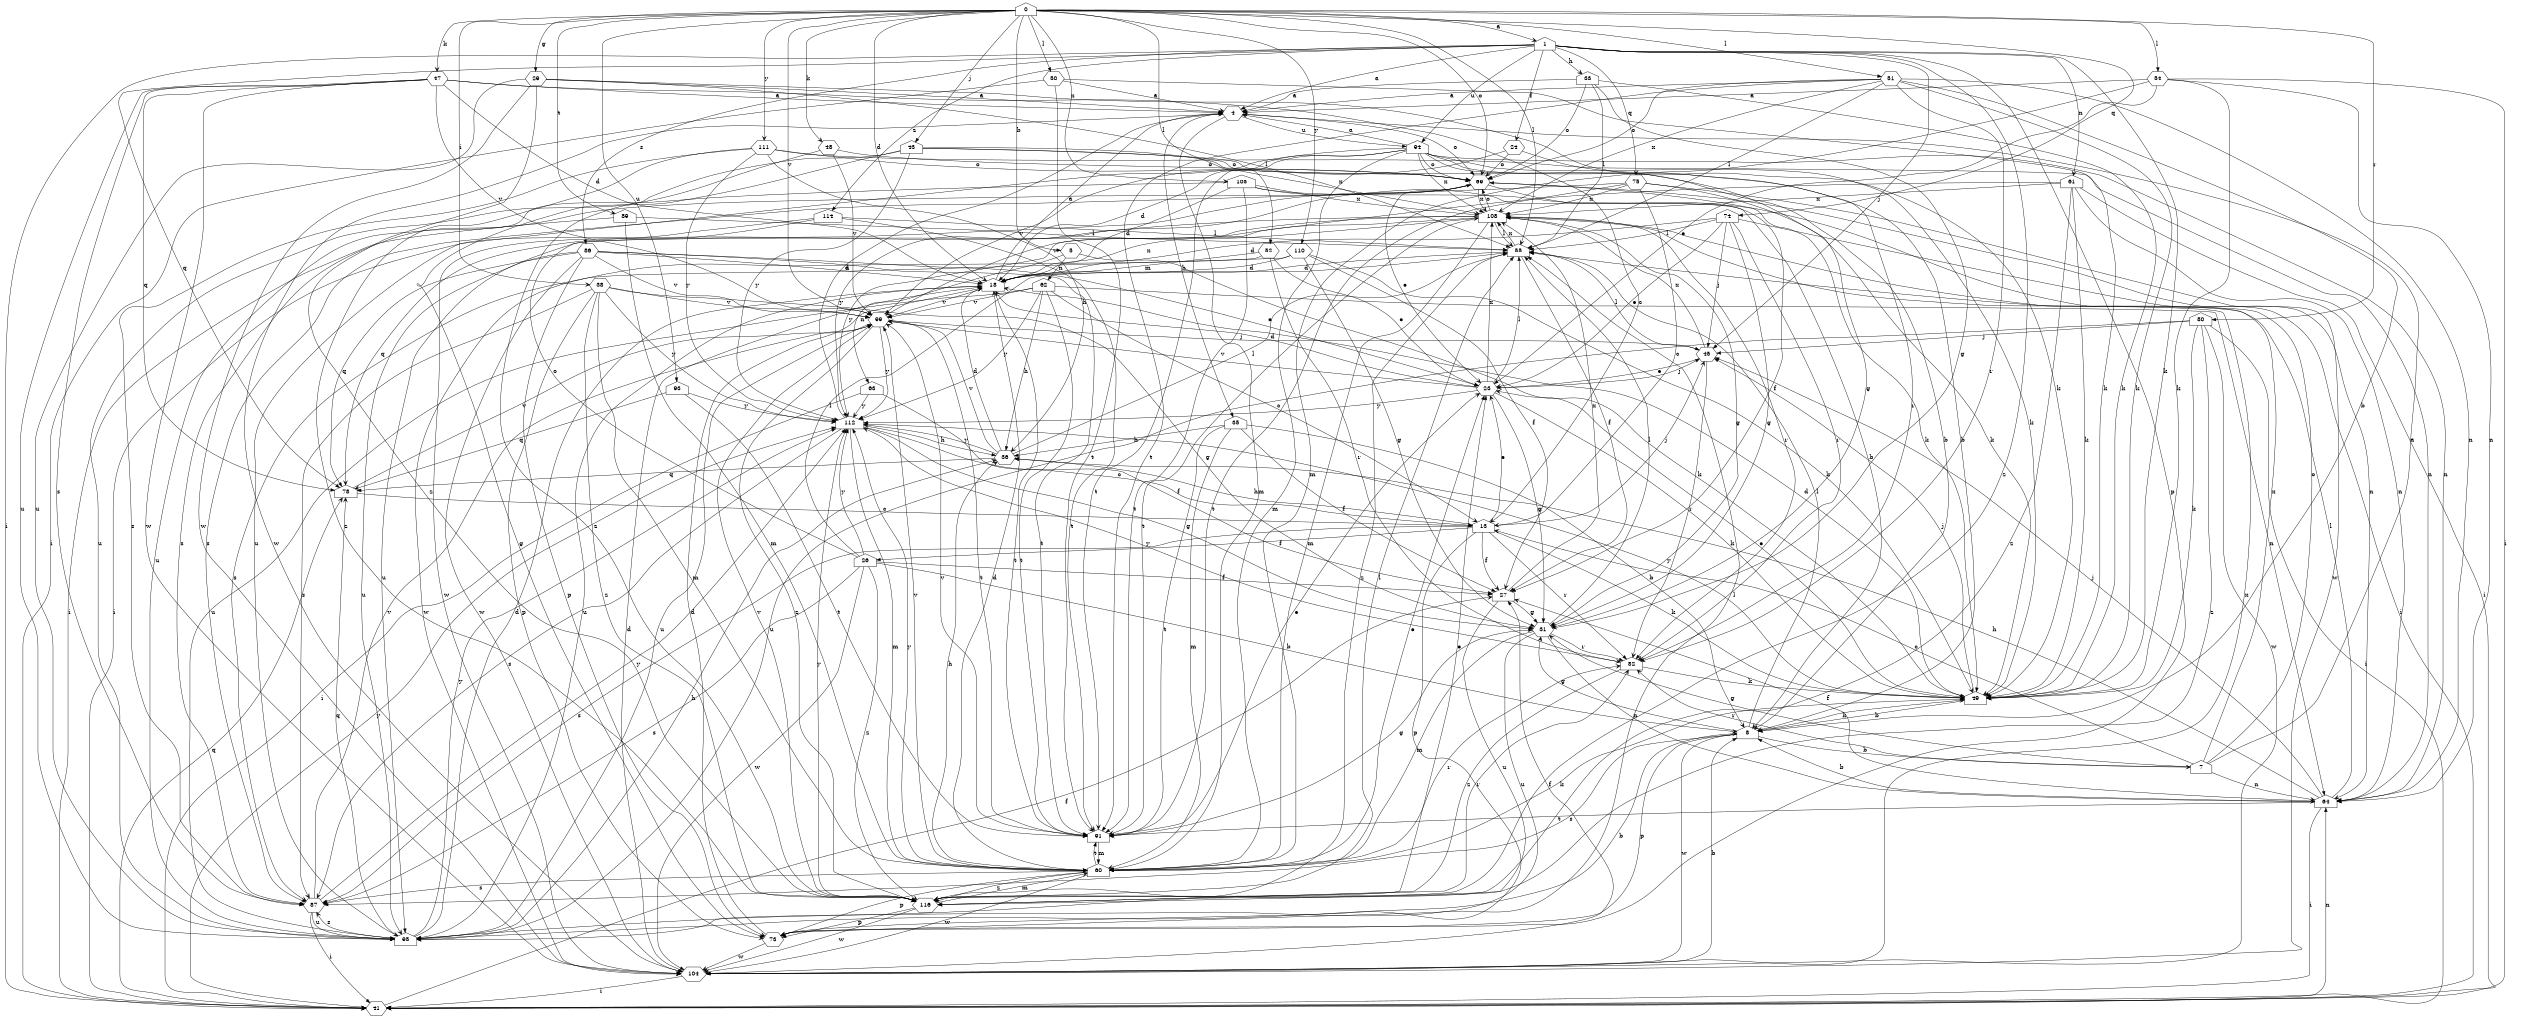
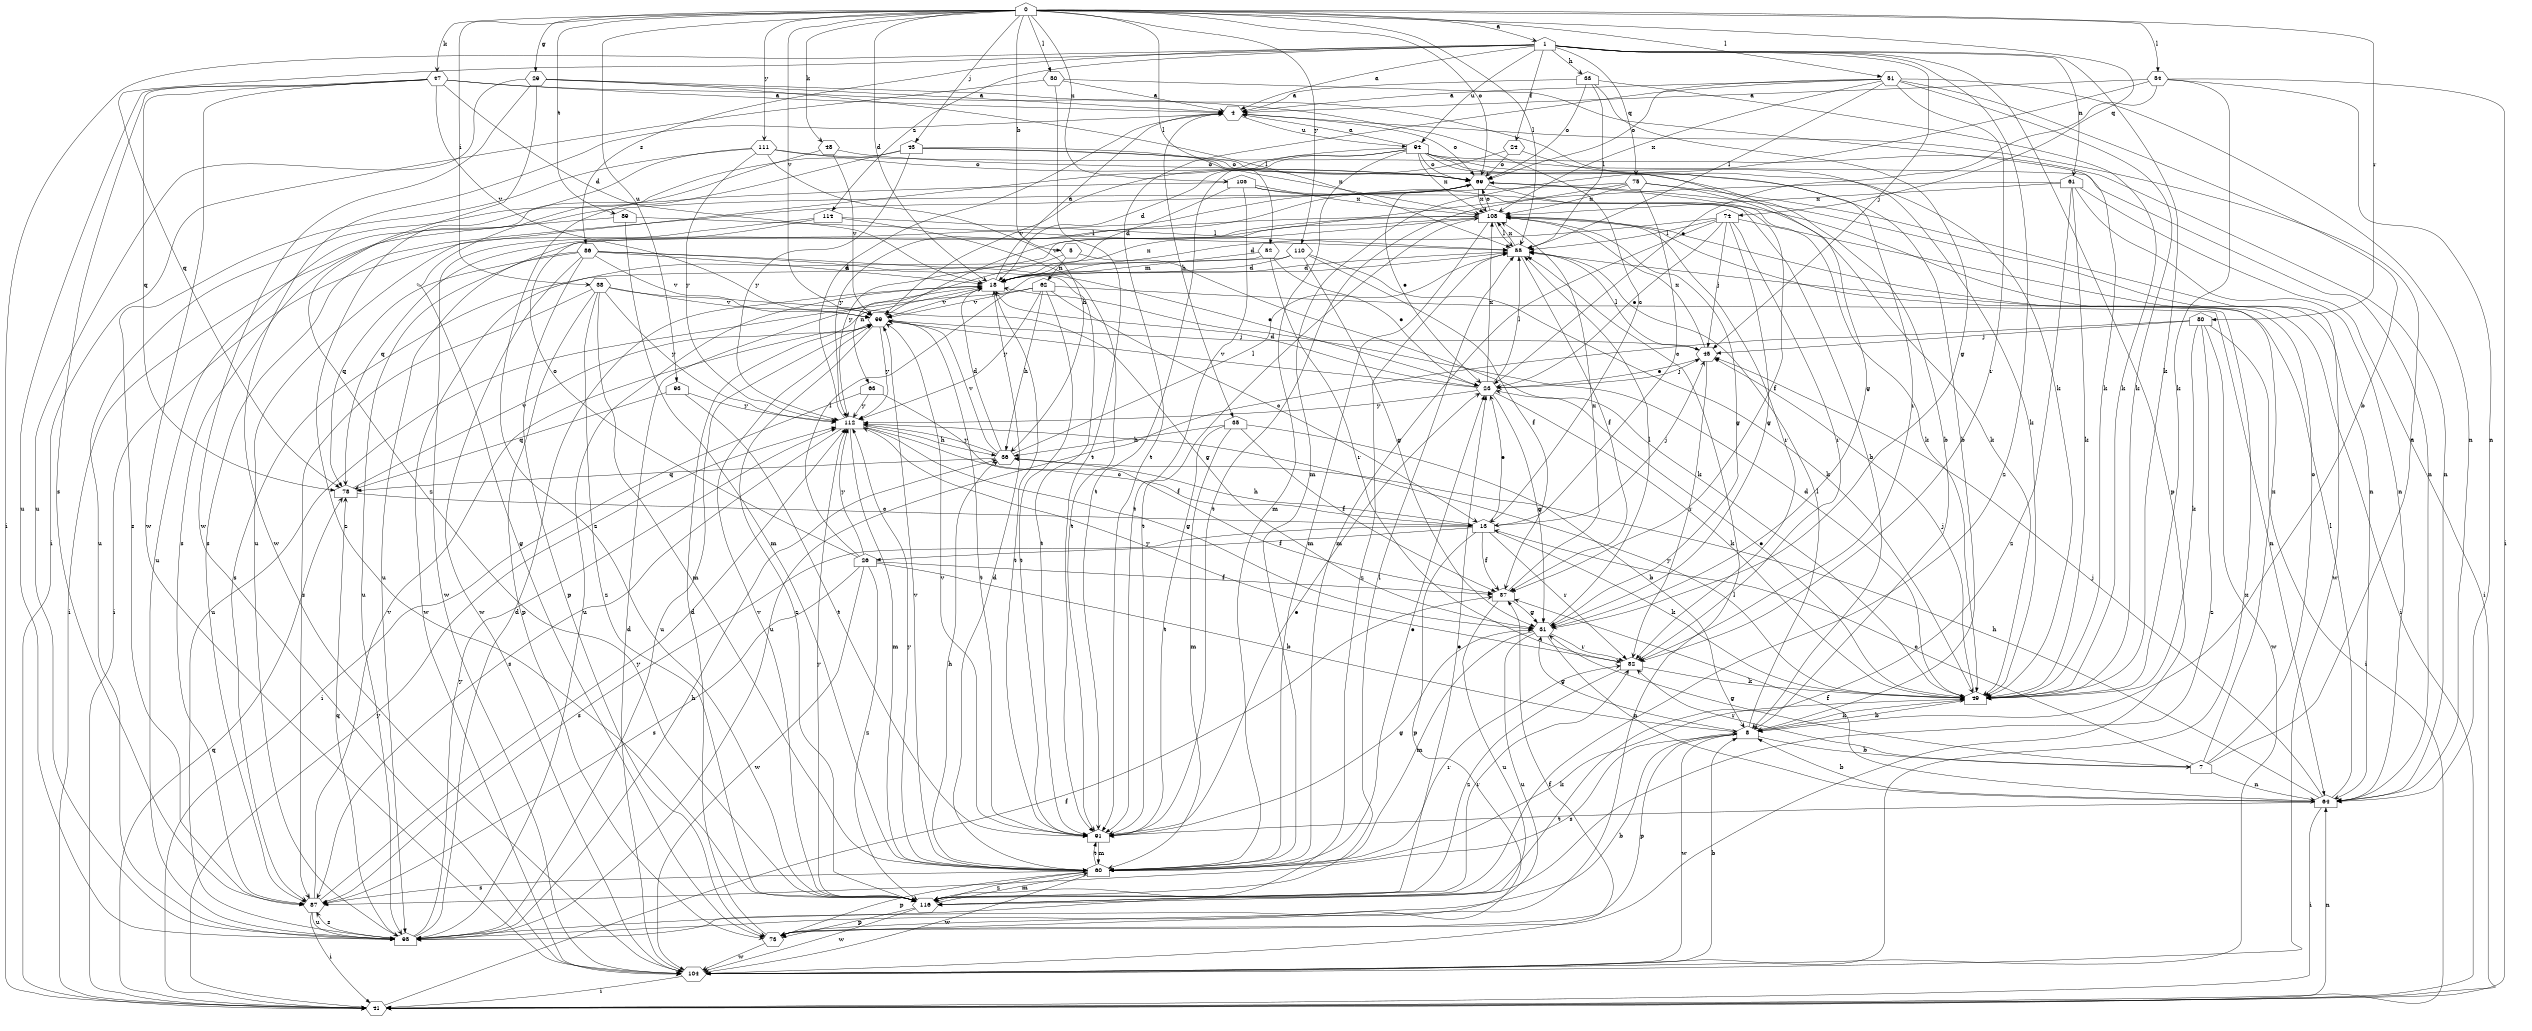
  strict digraph {
    node [shape=house]
    edge [arrowhead=normal]
    0
    1
    5 [shape=hexagon]
    18
    29 [shape=hexagon]
    38 [shape=hexagon]
    43
    47 [shape=hexagon]
    48 [shape=hexagon]
    50 [shape=hexagon]
    51 [shape=hexagon]
    52 [shape=hexagon]
    54 [shape=hexagon]
    55
    69 [shape=hexagon]
    74
    80
    89
    93
    99 [shape=hexagon]
    105
    110 [shape=hexagon]
    111 [shape=hexagon]
    4 [shape=hexagon]
    24 [shape=hexagon]
    33
    41 [shape=hexagon]
    45 [shape=hexagon]
    49
    61
    73 [shape=hexagon]
    75 [shape=hexagon]
    78
    86 [shape=hexagon]
    94
    114
    116 [shape=hexagon]
    62
    63
    108
    91
    95
    104 [shape=hexagon]
    31 [shape=hexagon]
    87 [shape=hexagon]
    112
    60
    8
    13
    64
    82
    23 [shape=hexagon]
-   27
+   27 [label=37]
    36 [shape=hexagon]
    35
    7
    26
    0 -> 1 [arrowhead=vee label=a]
    0 -> 5 [label=b]
    0 -> 18 [arrowhead=vee label=d]
    0 -> 29 [label=g]
    0 -> 38 [arrowhead=vee label=i]
    0 -> 43 [label=j]
    0 -> 47 [arrowhead=vee label=k]
    0 -> 48 [arrowhead=vee label=k]
    0 -> 50 [label=l]
    0 -> 51 [label=l]
    0 -> 52 [label=l]
    0 -> 54 [label=l]
    0 -> 55 [arrowhead=vee label=l]
    0 -> 69 [arrowhead=vee label=o]
    0 -> 74 [label=q]
    0 -> 80 [label=r]
    0 -> 89 [arrowhead=vee label=t]
    0 -> 93 [label=u]
    0 -> 99 [label=v]
    0 -> 105 [arrowhead=vee label=x]
    0 -> 110 [label=y]
    0 -> 111 [arrowhead=vee label=y]
    1 -> 4 [label=a]
    1 -> 24 [arrowhead=vee label=f]
    1 -> 33 [arrowhead=vee label=h]
    1 -> 41 [arrowhead=vee label=i]
    1 -> 45 [label=j]
    1 -> 49 [arrowhead=vee label=k]
    1 -> 61 [arrowhead=vee label=n]
    1 -> 73 [arrowhead=vee label=p]
    1 -> 75 [arrowhead=vee label=q]
    1 -> 78 [label=q]
    1 -> 86 [label=s]
    1 -> 94 [label=u]
    1 -> 114 [label=z]
    1 -> 116 [arrowhead=vee label=z]
    5 -> 49 [label=k]
    5 -> 62 [label=n]
    5 -> 63 [label=n]
    18 -> 99 [label=v]
    18 -> 4 [label=a]
    18 -> 108 [arrowhead=vee label=x]
    18 -> 91 [arrowhead=vee label=t]
    18 -> 95 [label=u]
    29 -> 55 [label=l]
    29 -> 4 [label=a]
    29 -> 49 [label=k]
    29 -> 116 [arrowhead=vee label=z]
    29 -> 95 [arrowhead=vee label=u]
    29 -> 104 [arrowhead=vee label=w]
    38 -> 99 [label=v]
    38 -> 73 [arrowhead=vee label=p]
    38 -> 116 [label=z]
    38 -> 31 [label=g]
    38 -> 87 [arrowhead=vee label=s]
    38 -> 112 [arrowhead=vee label=y]
    38 -> 60 [label=m]
    43 -> 69 [arrowhead=vee label=o]
    43 -> 116 [arrowhead=vee label=z]
    43 -> 108 [arrowhead=vee label=x]
    43 -> 95 [label=u]
    43 -> 112 [label=y]
    43 -> 8 [arrowhead=vee label=b]
    47 -> 18 [arrowhead=vee label=d]
    47 -> 99 [arrowhead=vee label=v]
    47 -> 4 [label=a]
    47 -> 78 [label=q]
    47 -> 95 [label=u]
    47 -> 104 [arrowhead=vee label=w]
    47 -> 87 [label=s]
    47 -> 13 [arrowhead=vee label=c]
    48 -> 69 [label=o]
    48 -> 99 [arrowhead=vee label=v]
    48 -> 73 [label=g]
    50 -> 4 [arrowhead=vee label=a]
    50 -> 41 [arrowhead=vee label=i]
    50 -> 49 [label=k]
-   50 -> 91 [arrowhead=vee label=t]
+   50 -> 91 [label=t]
    51 -> 55 [label=l]
    51 -> 69 [label=o]
    51 -> 4 [arrowhead=vee label=a]
    51 -> 49 [arrowhead=vee label=k]
    51 -> 108 [arrowhead=vee label=x]
    51 -> 91 [label=t]
    51 -> 8 [label=b]
    51 -> 64 [arrowhead=vee label=n]
    51 -> 82 [arrowhead=vee label=r]
    52 -> 18 [label=m]
    52 -> 104 [arrowhead=vee label=w]
    52 -> 82 [arrowhead=vee label=r]
    52 -> 23 [label=e]
    54 -> 4 [label=a]
    54 -> 41 [label=i]
    54 -> 49 [arrowhead=vee label=k]
    54 -> 60 [label=m]
    54 -> 64 [arrowhead=vee label=n]
    54 -> 23 [label=e]
    55 -> 18 [label=d]
    55 -> 116 [arrowhead=vee label=z]
    55 -> 108 [label=x]
    55 -> 27 [label=f]
    69 -> 108 [arrowhead=vee label=x]
    69 -> 87 [label=s]
    69 -> 112 [label=y]
    69 -> 64 [arrowhead=vee label=n]
    69 -> 23 [arrowhead=vee label=e]
    69 -> 27 [label=f]
    74 -> 18 [label=d]
    74 -> 55 [label=l]
    74 -> 41 [label=i]
    74 -> 45 [label=j]
    74 -> 31 [arrowhead=vee label=g]
-   4 -> 60 [label=m]
+   74 -> 60 [label=m]
    74 -> 82 [arrowhead=vee label=r]
    74 -> 23 [arrowhead=vee label=e]
    80 -> 41 [arrowhead=vee label=i]
    80 -> 45 [label=j]
    80 -> 49 [arrowhead=vee label=k]
    80 -> 116 [label=z]
    80 -> 95 [arrowhead=vee label=u]
    80 -> 104 [label=w]
    89 -> 55 [arrowhead=vee label=l]
    89 -> 41 [arrowhead=vee label=i]
    89 -> 60 [label=m]
    93 -> 78 [arrowhead=vee label=q]
    93 -> 91 [label=t]
    93 -> 112 [arrowhead=vee label=y]
    99 -> 45 [label=j]
    99 -> 116 [arrowhead=vee label=z]
    99 -> 91 [label=t]
    99 -> 95 [label=u]
    99 -> 112 [label=y]
    105 -> 18 [label=d]
    105 -> 49 [label=k]
    105 -> 108 [arrowhead=vee label=x]
    105 -> 91 [label=t]
    105 -> 95 [label=u]
    105 -> 8 [arrowhead=vee label=b]
    110 -> 18 [arrowhead=vee label=d]
    110 -> 49 [arrowhead=vee label=k]
    110 -> 31 [label=g]
    110 -> 87 [arrowhead=vee label=s]
    110 -> 27 [arrowhead=vee label=f]
    111 -> 69 [arrowhead=vee label=o]
    111 -> 116 [label=z]
    111 -> 87 [label=s]
    111 -> 112 [arrowhead=vee label=y]
    111 -> 64 [arrowhead=vee label=n]
    111 -> 36 [arrowhead=vee label=h]
    4 -> 69 [label=o]
    4 -> 94 [label=u]
    4 -> 104 [label=w]
    4 -> 35 [label=h]
    24 -> 69 [arrowhead=vee label=o]
    24 -> 99 [label=v]
    24 -> 82 [arrowhead=vee label=r]
    33 -> 55 [arrowhead=vee label=l]
    33 -> 69 [label=o]
    33 -> 4 [label=a]
    33 -> 49 [arrowhead=vee label=k]
    33 -> 31 [arrowhead=vee label=g]
    41 -> 78 [arrowhead=vee label=q]
    41 -> 112 [label=y]
    41 -> 64 [label=n]
    41 -> 27 [arrowhead=vee label=f]
    45 -> 55 [arrowhead=vee label=l]
    45 -> 108 [label=x]
    45 -> 82 [arrowhead=vee label=r]
    45 -> 23 [arrowhead=vee label=e]
    49 -> 18 [arrowhead=vee label=d]
    49 -> 45 [label=j]
    49 -> 112 [label=y]
    49 -> 8 [arrowhead=vee label=b]
    49 -> 23 [arrowhead=vee label=e]
    61 -> 99 [arrowhead=vee label=v]
    61 -> 41 [arrowhead=vee label=i]
    61 -> 49 [label=k]
    61 -> 116 [arrowhead=vee label=z]
    61 -> 108 [arrowhead=vee label=x]
    61 -> 64 [label=n]
    73 -> 18 [arrowhead=vee label=d]
    73 -> 55 [label=l]
    73 -> 104 [arrowhead=vee label=w]
    75 -> 49 [arrowhead=vee label=k]
    75 -> 108 [label=x]
    75 -> 91 [arrowhead=vee label=t]
    75 -> 104 [label=w]
    75 -> 87 [arrowhead=vee label=s]
    75 -> 13 [arrowhead=vee label=c]
    78 -> 99 [label=v]
    78 -> 13 [label=c]
    86 -> 18 [label=d]
    86 -> 99 [label=v]
    86 -> 73 [arrowhead=vee label=p]
    86 -> 78 [label=q]
    86 -> 91 [label=t]
    86 -> 95 [arrowhead=vee label=u]
    86 -> 104 [label=w]
    86 -> 23 [arrowhead=vee label=e]
    94 -> 18 [label=d]
    94 -> 69 [label=o]
    94 -> 4 [arrowhead=vee label=a]
    94 -> 49 [label=k]
    94 -> 108 [label=x]
    94 -> 91 [arrowhead=vee label=t]
    94 -> 95 [arrowhead=vee label=u]
    94 -> 31 [arrowhead=vee label=g]
    94 -> 60 [label=m]
    94 -> 8 [arrowhead=vee label=b]
    94 -> 64 [label=n]
    114 -> 55 [label=l]
    114 -> 41 [arrowhead=vee label=i]
    114 -> 91 [arrowhead=vee label=t]
    114 -> 104 [label=w]
    116 -> 55 [label=l]
    116 -> 99 [label=v]
    116 -> 73 [label=p]
    116 -> 104 [arrowhead=vee label=w]
    116 -> 112 [label=y]
    116 -> 60 [arrowhead=vee label=m]
    116 -> 82 [arrowhead=vee label=r]
    116 -> 23 [label=e]
    62 -> 99 [label=v]
    62 -> 91 [label=t]
    62 -> 95 [label=u]
    62 -> 112 [arrowhead=vee label=y]
    62 -> 13 [arrowhead=vee label=c]
    62 -> 64 [label=n]
    62 -> 36 [label=h]
    63 -> 41 [label=i]
    63 -> 112 [arrowhead=vee label=y]
    63 -> 27 [label=f]
    108 -> 55 [arrowhead=vee label=l]
    108 -> 69 [label=o]
    108 -> 78 [arrowhead=vee label=q]
    108 -> 91 [arrowhead=vee label=t]
    108 -> 95 [label=u]
    108 -> 31 [label=g]
    108 -> 112 [arrowhead=vee label=y]
    108 -> 60 [label=m]
    108 -> 82 [label=r]
    91 -> 99 [arrowhead=vee label=v]
    91 -> 31 [label=g]
    91 -> 60 [label=m]
    91 -> 23 [arrowhead=vee label=e]
    95 -> 18 [label=d]
    95 -> 78 [arrowhead=vee label=q]
    95 -> 87 [arrowhead=vee label=s]
    95 -> 112 [label=y]
    95 -> 8 [arrowhead=vee label=b]
    95 -> 36 [arrowhead=vee label=h]
    104 -> 18 [label=d]
    104 -> 41 [label=i]
    104 -> 108 [label=x]
    104 -> 8 [label=b]
    104 -> 27 [label=f]
    31 -> 55 [label=l]
    31 -> 95 [label=u]
    31 -> 60 [label=m]
    31 -> 64 [arrowhead=vee label=n]
    31 -> 82 [label=r]
    87 -> 99 [arrowhead=vee label=v]
    87 -> 41 [label=i]
    87 -> 95 [label=u]
    87 -> 112 [label=y]
    112 -> 4 [arrowhead=vee label=a]
    112 -> 31 [label=g]
    112 -> 87 [arrowhead=vee label=s]
    112 -> 60 [arrowhead=vee label=m]
    112 -> 13 [arrowhead=vee label=c]
    112 -> 36 [label=h]
    60 -> 18 [arrowhead=vee label=d]
    60 -> 99 [label=v]
    60 -> 49 [label=k]
    60 -> 73 [arrowhead=vee label=p]
    60 -> 116 [arrowhead=vee label=z]
    60 -> 91 [label=t]
    60 -> 104 [arrowhead=vee label=w]
    60 -> 87 [arrowhead=vee label=s]
    60 -> 112 [label=y]
    60 -> 82 [arrowhead=vee label=r]
    60 -> 23 [label=e]
    60 -> 36 [arrowhead=vee label=h]
    8 -> 55 [label=l]
    8 -> 49 [arrowhead=vee label=k]
    8 -> 73 [arrowhead=vee label=p]
    8 -> 104 [label=w]
    8 -> 31 [arrowhead=vee label=g]
    8 -> 87 [label=s]
    8 -> 7 [arrowhead=vee label=b]
    13 -> 45 [arrowhead=vee label=j]
    13 -> 49 [arrowhead=vee label=k]
    13 -> 73 [label=p]
    13 -> 87 [label=s]
    13 -> 82 [label=r]
    13 -> 23 [arrowhead=vee label=e]
    13 -> 27 [arrowhead=vee label=f]
    13 -> 36 [arrowhead=vee label=h]
    13 -> 26 [label=f]
    64 -> 55 [label=l]
    64 -> 41 [label=i]
    64 -> 45 [label=j]
    64 -> 91 [label=t]
    64 -> 8 [label=b]
    64 -> 27 [arrowhead=vee label=f]
    64 -> 36 [label=h]
    82 -> 49 [arrowhead=vee label=k]
    82 -> 116 [arrowhead=vee label=z]
    82 -> 112 [arrowhead=vee label=y]
    23 -> 18 [arrowhead=vee label=d]
    23 -> 55 [label=l]
    23 -> 99 [arrowhead=vee label=v]
    23 -> 45 [label=j]
    23 -> 49 [arrowhead=vee label=k]
    23 -> 108 [label=x]
    23 -> 31 [label=g]
    23 -> 112 [label=y]
    27 -> 108 [arrowhead=vee label=x]
    27 -> 95 [arrowhead=vee label=u]
    27 -> 31 [label=g]
    36 -> 18 [arrowhead=vee label=d]
    36 -> 55 [label=l]
    36 -> 99 [arrowhead=vee label=v]
    36 -> 78 [label=q]
    36 -> 112 [arrowhead=vee label=y]
    35 -> 91 [arrowhead=vee label=t]
    35 -> 60 [arrowhead=vee label=m]
    35 -> 8 [arrowhead=vee label=b]
    35 -> 27 [label=f]
    35 -> 36 [label=h]
    7 -> 69 [label=o]
    7 -> 4 [label=a]
    7 -> 108 [arrowhead=vee label=x]
    7 -> 31 [arrowhead=vee label=g]
    7 -> 13 [arrowhead=vee label=c]
    7 -> 64 [arrowhead=vee label=n]
    7 -> 82 [arrowhead=vee label=r]
    26 -> 55 [label=l]
    26 -> 69 [label=o]
    26 -> 116 [arrowhead=vee label=z]
    26 -> 104 [label=w]
    26 -> 87 [arrowhead=vee label=s]
    26 -> 112 [label=y]
    26 -> 8 [arrowhead=vee label=b]
    26 -> 27 [label=f]
  }
